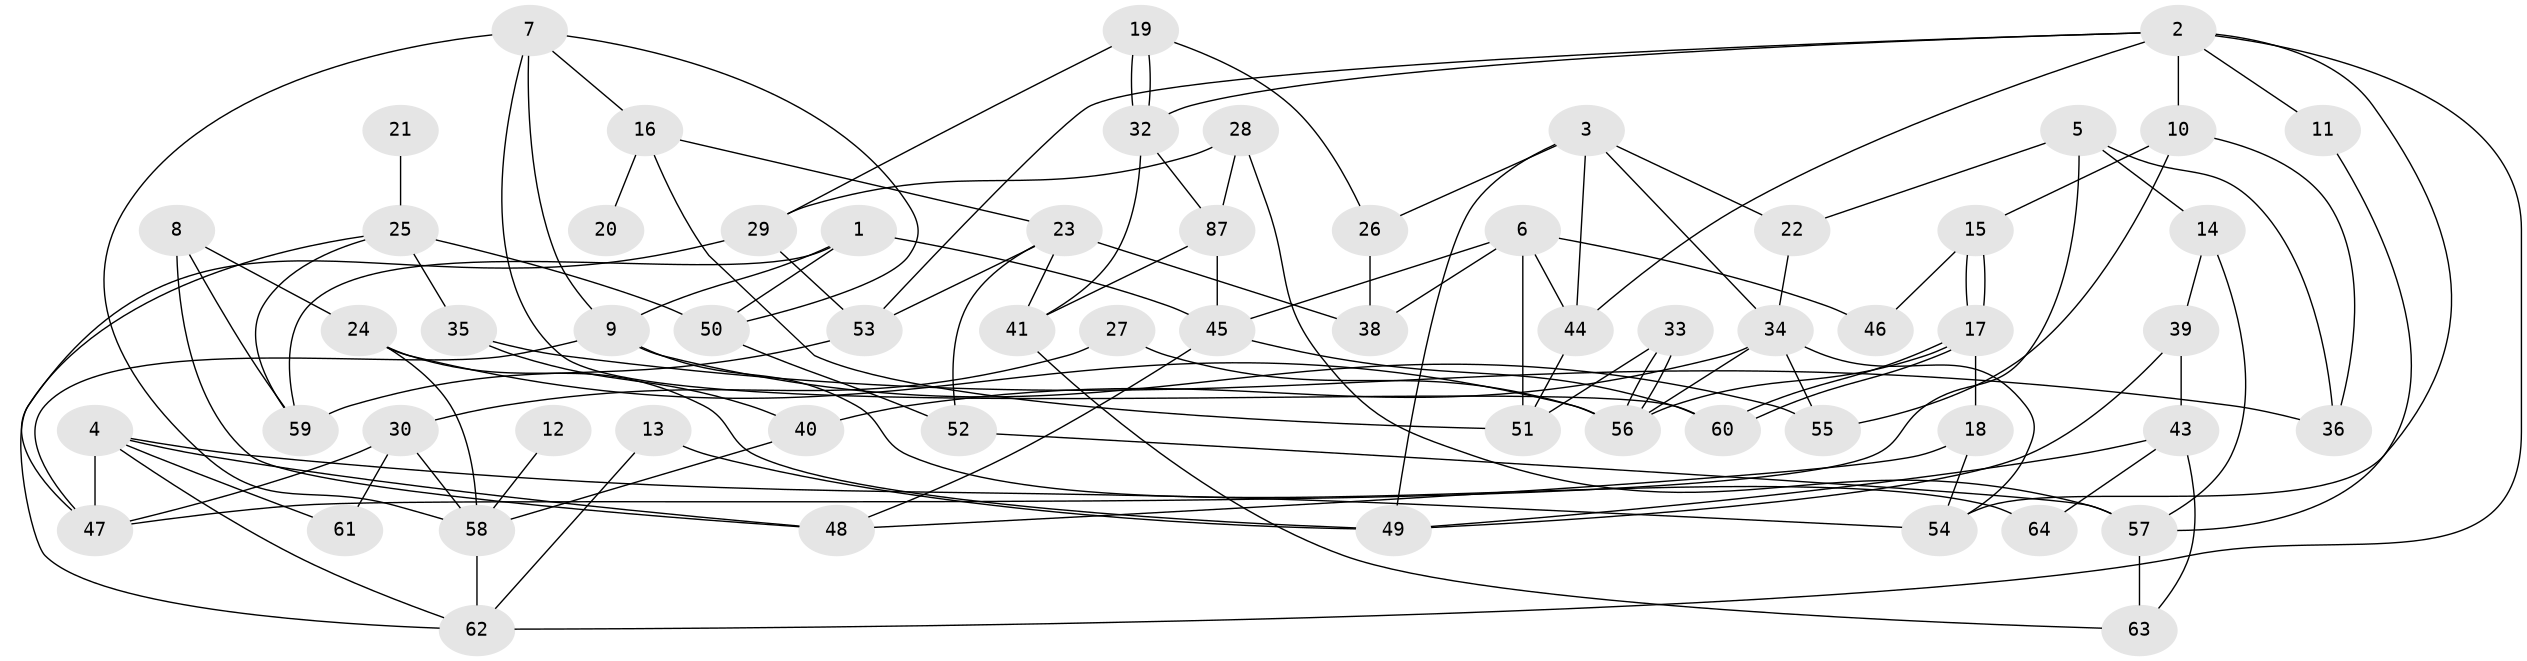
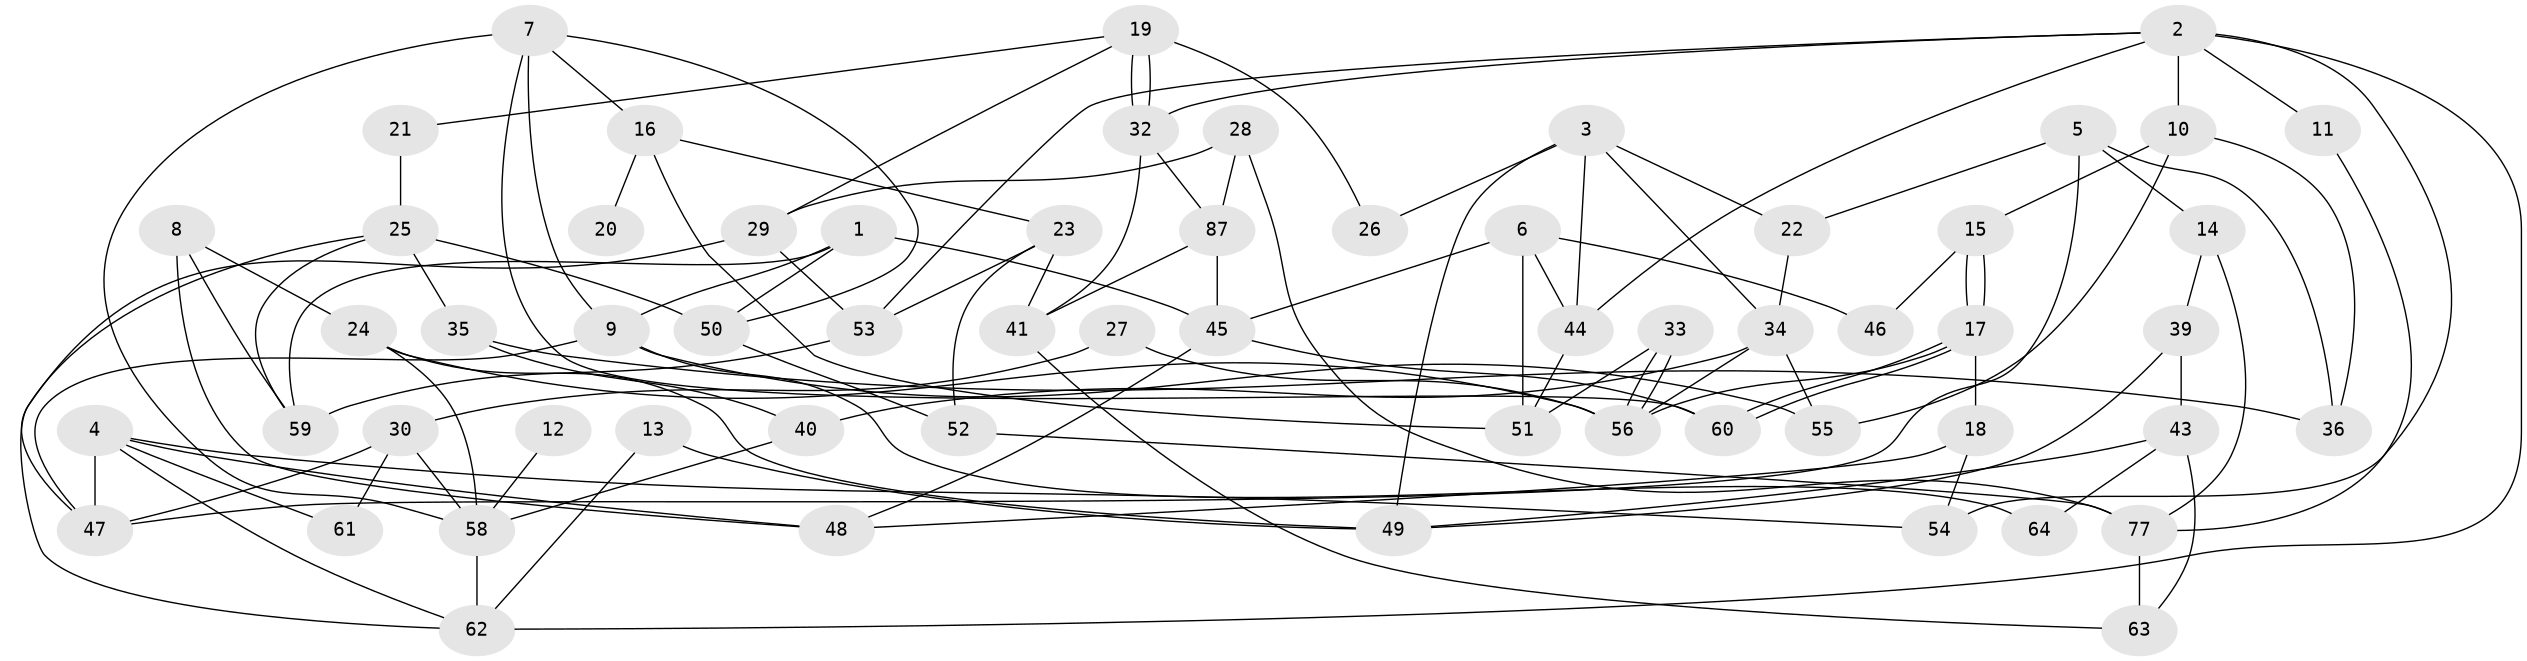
  graph {
    fontname="DejaVu Sans Mono"
    node [color=gray90 fontname="DejaVu Sans Mono" style=filled]
    edge [fontname="DejaVu Sans Mono"]
    1
    9
    45
    50
    59
    47
    55
    64
    48
    60
    52
    2
    10
    11
    32
    44
    53
    54
    62
    36
    15
-   57
+   57 [label=77]
    41
    n24 [label=87]
    51
    3
    22
    26
    34
    49
-   38
    56
    40
    4
    61
    5
    14
    39
    6
    46
    7
    16
    58
    20
    23
    8
    24
    17
    63
    12
    18
    13
    43
    19
    21
    29
    25
    27
    30
    35
    28
    33
    1 -- 9
    1 -- 45
    1 -- 50
    1 -- 59
    9 -- 47
    9 -- 55
    9 -- 64
    45 -- 48
    45 -- 60
    50 -- 52
    52 -- 57
    2 -- 10
    2 -- 11
    2 -- 32
    2 -- 44
    2 -- 53
    2 -- 54
    2 -- 62
    10 -- 55
    10 -- 36
    10 -- 15
    11 -- 57
    32 -- 41
    32 -- n24
    44 -- 51
    53 -- 59
    15 -- 46
    15 -- 17
    15 -- 17
    57 -- 63
    41 -- 63
    n24 -- 45
    n24 -- 41
    3 -- 44
    3 -- 22
    3 -- 26
    3 -- 34
    3 -- 49
    22 -- 34
-   26 -- 38
    34 -- 55
-   34 -- 54
    34 -- 56
    34 -- 40
    40 -- 58
    4 -- 47
    4 -- 48
    4 -- 54
    4 -- 62
    4 -- 61
    5 -- 47
    5 -- 36
    5 -- 22
    5 -- 14
    14 -- 57
    14 -- 39
    39 -- 49
    39 -- 43
    6 -- 45
    6 -- 44
    6 -- 51
-   6 -- 38
    6 -- 46
    7 -- 9
    7 -- 50
    7 -- 60
    7 -- 16
    7 -- 58
    16 -- 51
    16 -- 20
    16 -- 23
    58 -- 62
    23 -- 52
    23 -- 53
    23 -- 41
-   23 -- 38
    8 -- 59
    8 -- 48
    8 -- 24
    24 -- 49
    24 -- 56
    24 -- 58
    17 -- 60
    17 -- 60
    17 -- 56
    17 -- 18
    12 -- 58
    18 -- 48
    18 -- 54
    13 -- 62
    13 -- 49
    43 -- 64
    43 -- 49
    43 -- 63
    19 -- 32
    19 -- 32
    19 -- 26
+   19 -- 21
    19 -- 29
    21 -- 25
    29 -- 53
    29 -- 62
    25 -- 50
    25 -- 59
    25 -- 47
    25 -- 35
    27 -- 56
    27 -- 30
    30 -- 47
    30 -- 61
    30 -- 58
    35 -- 36
    35 -- 40
    28 -- 57
    28 -- n24
    28 -- 29
    33 -- 51
    33 -- 56
    33 -- 56
  }
